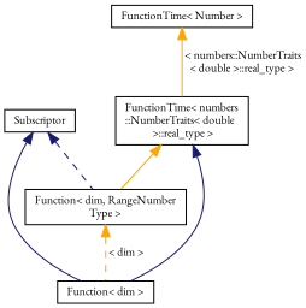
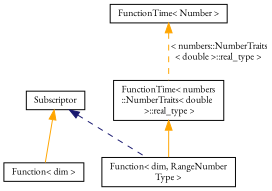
  digraph {
    fontname="EB Garamond"
    rankdir=TB
    node [color=black fillcolor=white fontname="EB Garamond" fontsize=10 shape=record style=filled]
    edge [color=midnightblue dir=back fontname="EB Garamond" fontsize=10 labelfontname=Helvetica labelfontsize=10 style=solid]
    n1 [height=0.2 label="Function\< dim \>" width=0.4]
    n2 [height=0.2 label="FunctionTime\< numbers\l::NumberTraits\< double\l \>::real_type \>" width=0.4]
    n3 [height=0.2 label="Function\< dim, RangeNumber\lType \>" width=0.4]
    n4 [height=0.2 label="FunctionTime\< Number \>" width=0.4]
    n5 [height=0.2 label=Subscriptor width=0.4]
-   n2 -> n1
    n2 -> n3 [color=orange]
-   n3 -> n1 [color=orange label=" \< dim \>" style=dashed]
-   n4 -> n2 [color=orange label=" \< numbers::NumberTraits\l\< double \>::real_type \>"]
-   n5 -> n1
+   n4 -> n2 [color=orange label=" \< numbers::NumberTraits\l\< double \>::real_type \>" style=dashed]
+   n5 -> n1 [color=orange]
    n5 -> n3 [style=dashed]
  }
